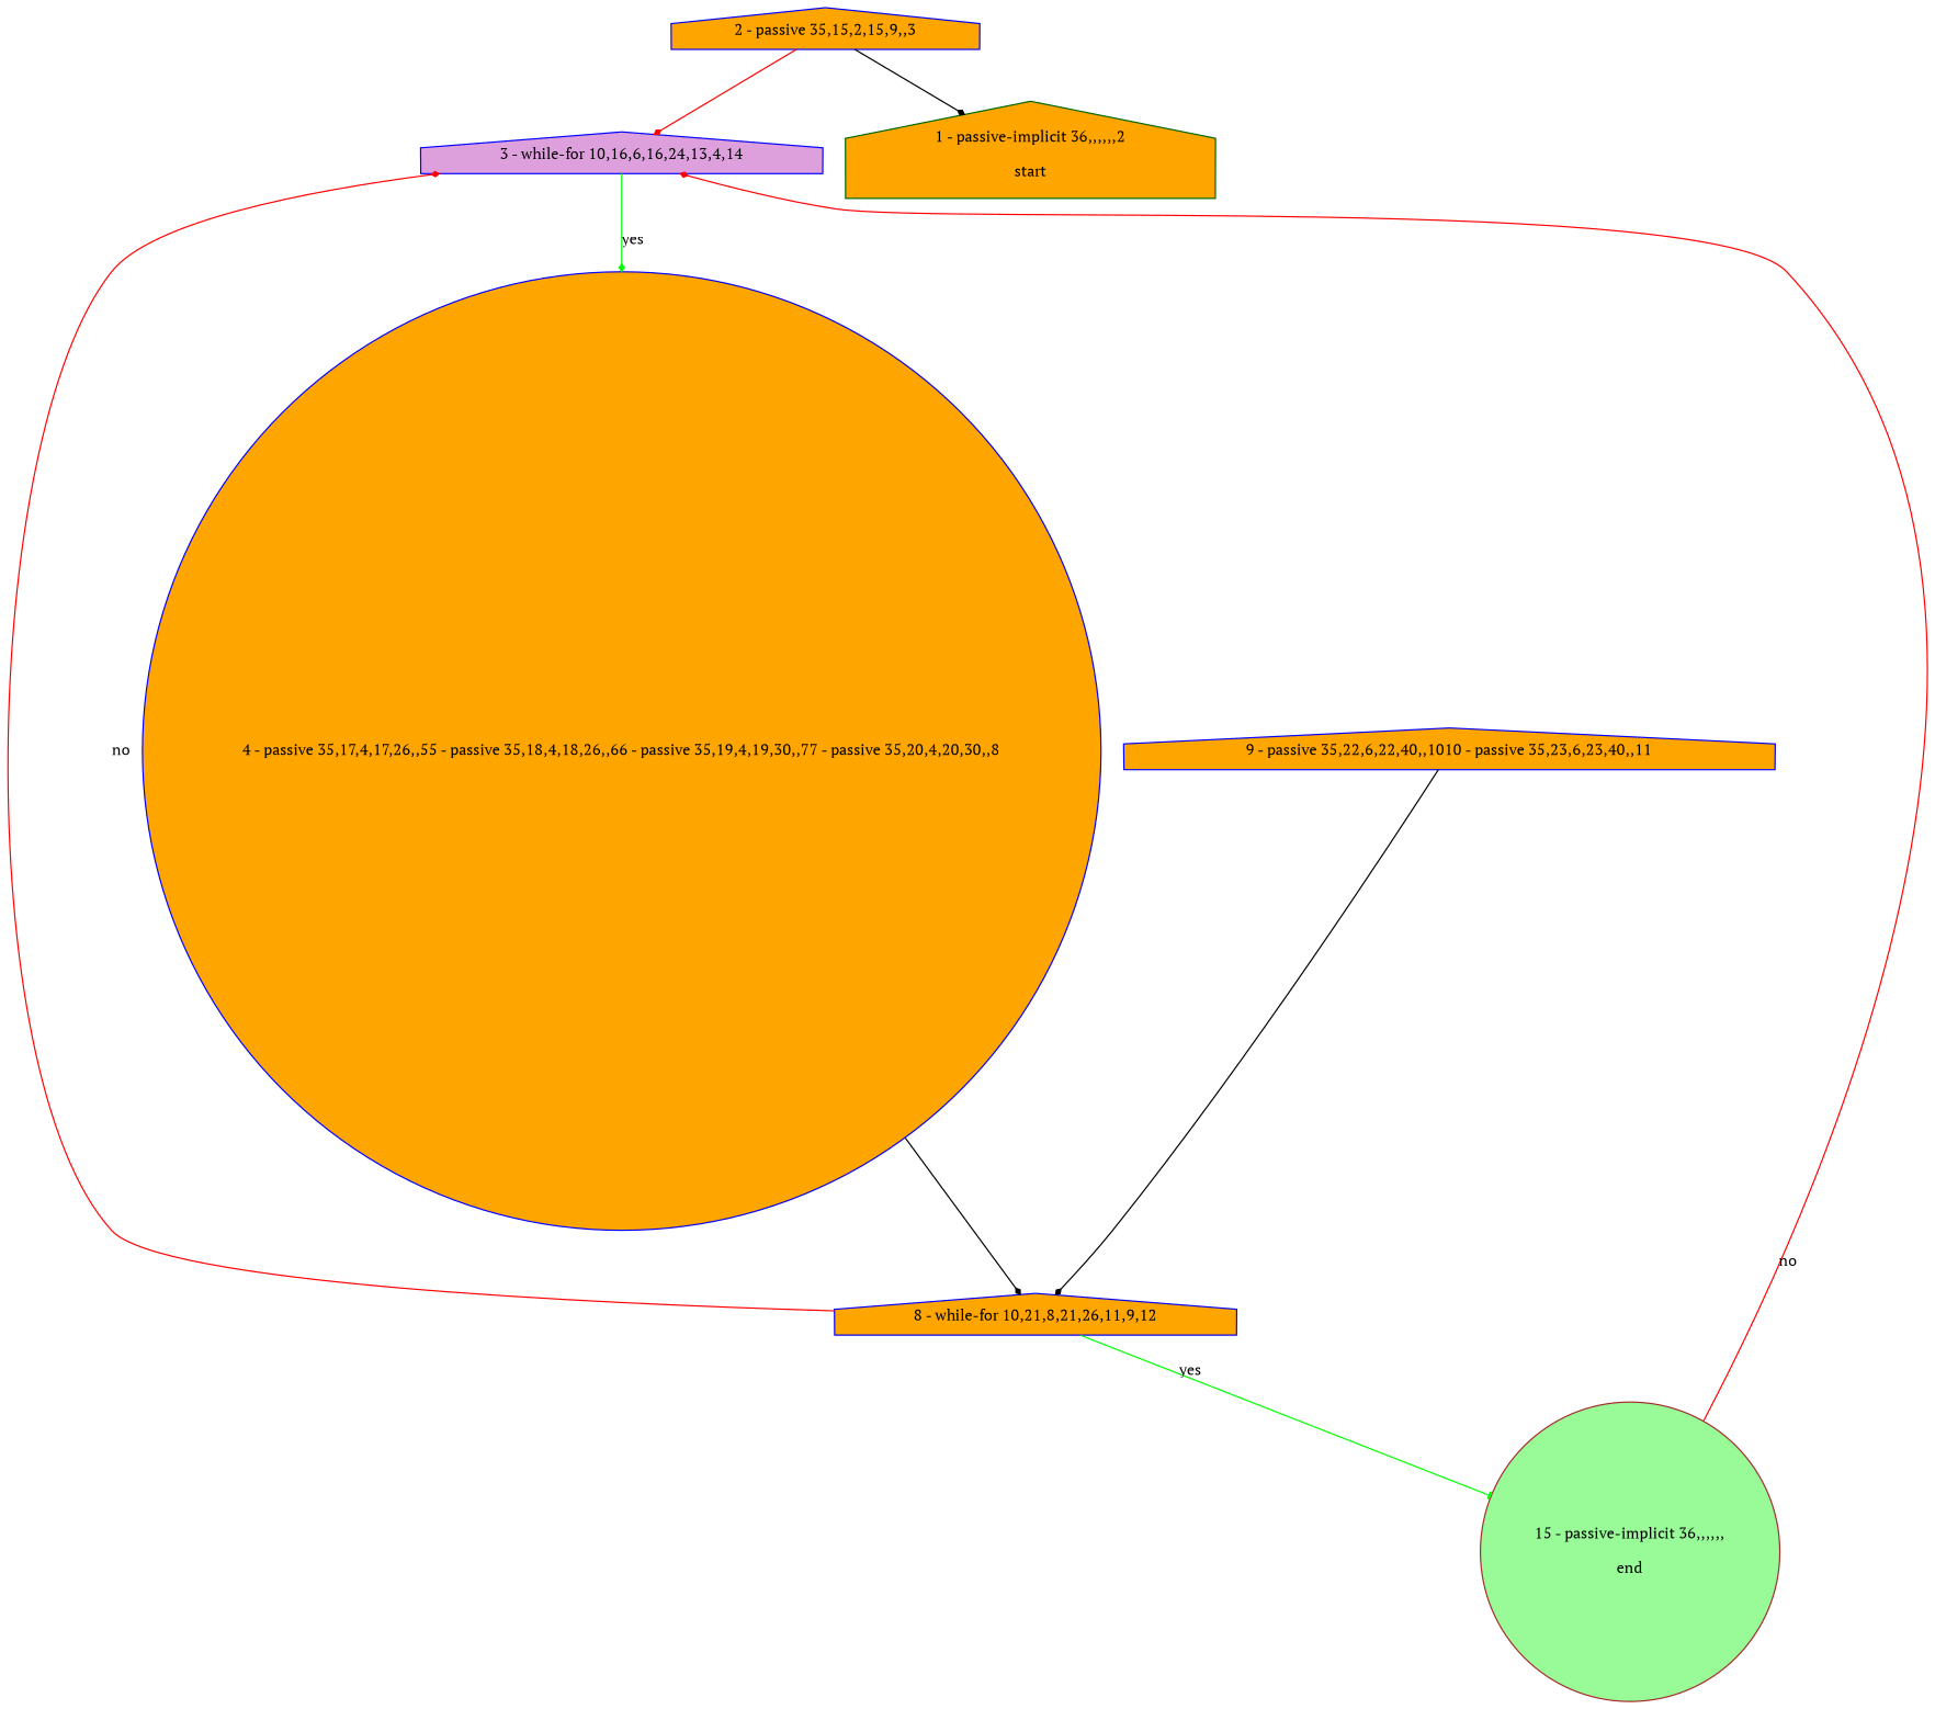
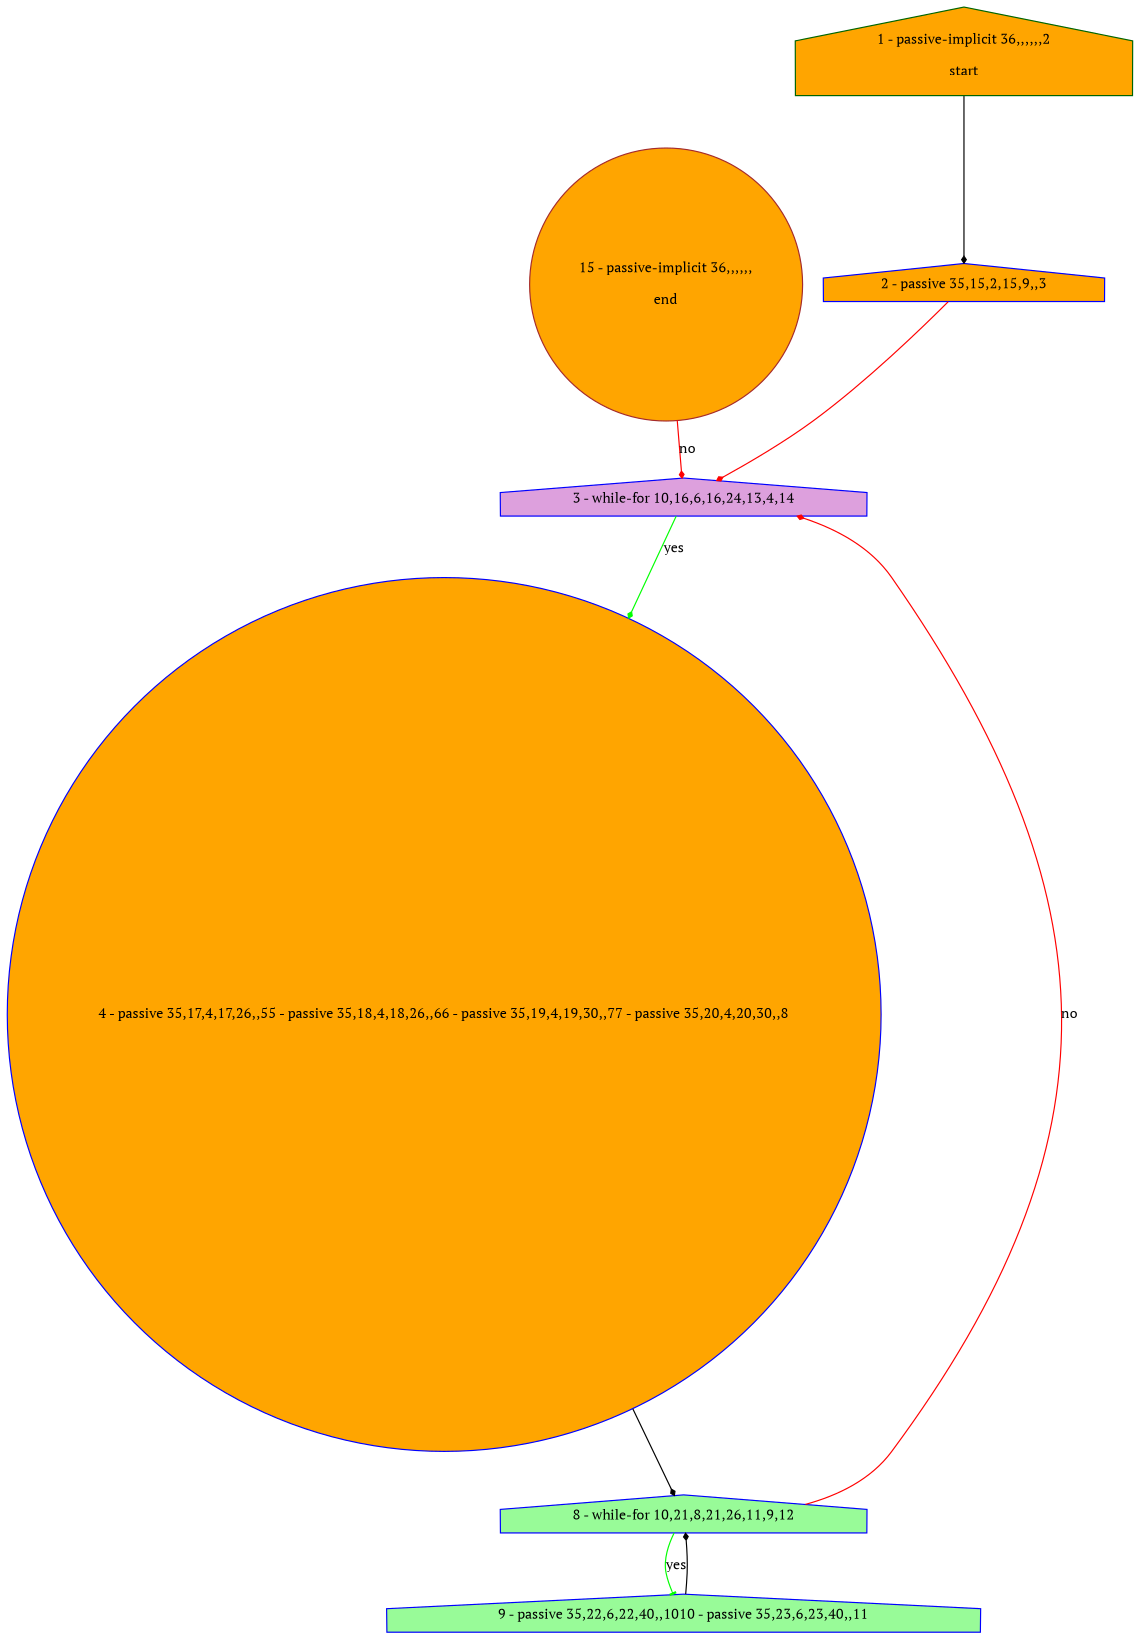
  digraph {
    bgcolor=white
    compound=true
    fillcolor="#FFFFCC"
    fontname="PT Serif"
    fontsize=12
    pack=true
    packmode=clust
    style="rounded,filled"
    node [color="#0000ff" compound=true fillcolor=orange fixedsize=false fontname="PT Serif" fontsize=12 node_initialized=no shape=house style=filled]
    edge [arrowhead=diamond arrowsize=0.5 arrowtail=none color="#ff0000" compound=true dir=forward fontcolor=black fontname="PT Serif" fontsize=12]
    n1 [label="2 - passive 35,15,2,15,9,,3"]
    n2 [fillcolor=plum label="3 - while-for 10,16,6,16,24,13,4,14"]
    n3 [label="4 - passive 35,17,4,17,26,,55 - passive 35,18,4,18,26,,66 - passive 35,19,4,19,30,,77 - passive 35,20,4,20,30,,8" shape=circle]
    n4 [color="#006400" label="1 - passive-implicit 36,,,,,,2\n\nstart"]
-   n5 [label="8 - while-for 10,21,8,21,26,11,9,12"]
-   n6 [color="#a52a2a" fillcolor=palegreen label="15 - passive-implicit 36,,,,,,\n\nend" shape=circle]
-   n7 [label="9 - passive 35,22,6,22,40,,1010 - passive 35,23,6,23,40,,11"]
+   n5 [fillcolor=palegreen label="8 - while-for 10,21,8,21,26,11,9,12"]
+   n6 [color="#a52a2a" label="15 - passive-implicit 36,,,,,,\n\nend" shape=circle]
+   n7 [fillcolor=palegreen label="9 - passive 35,22,6,22,40,,1010 - passive 35,23,6,23,40,,11"]
    n1 -> n2
    n2 -> n3 [color="#00ff00" label=yes]
    n3 -> n5 [color="#000000"]
-   n1 -> n4 [color="#000000"]
+   n4 -> n1 [color="#000000"]
    n5 -> n2 [label=no]
-   n5 -> n6 [arrowhead=tee color="#00ff00" label=yes]
+   n5 -> n7 [arrowhead=tee color="#00ff00" label=yes]
    n6 -> n2 [label=no]
    n7 -> n5 [color="#000000"]
  }
